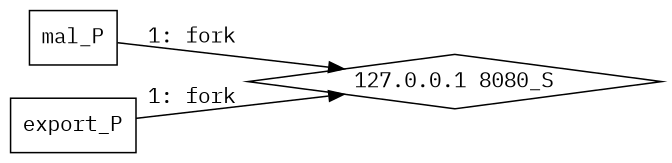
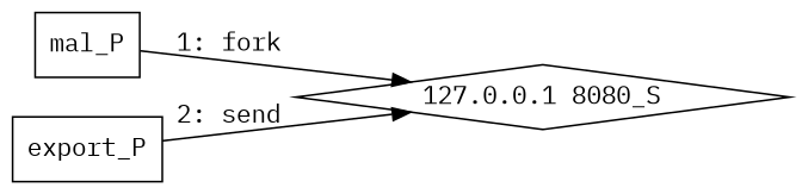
  digraph {
    engine=neato
    fixedsize=false
    fontname="IBM Plex Mono"
    fontsize=10
    nodesep=0.3
    rankdir=LR
    ranksep=0
    splines=true
    node [fontname="IBM Plex Mono" node_type=Process shape=box]
    edge [fontname="IBM Plex Mono"]
    "127.0.0.1 8080_S" [node_type=Socket shape=diamond]
    mal_P
    export_P
    mal_P -> "127.0.0.1 8080_S" [label="1: fork"]
-   export_P -> "127.0.0.1 8080_S" [label="1: fork"]
+   export_P -> "127.0.0.1 8080_S" [label="2: send"]
  }
